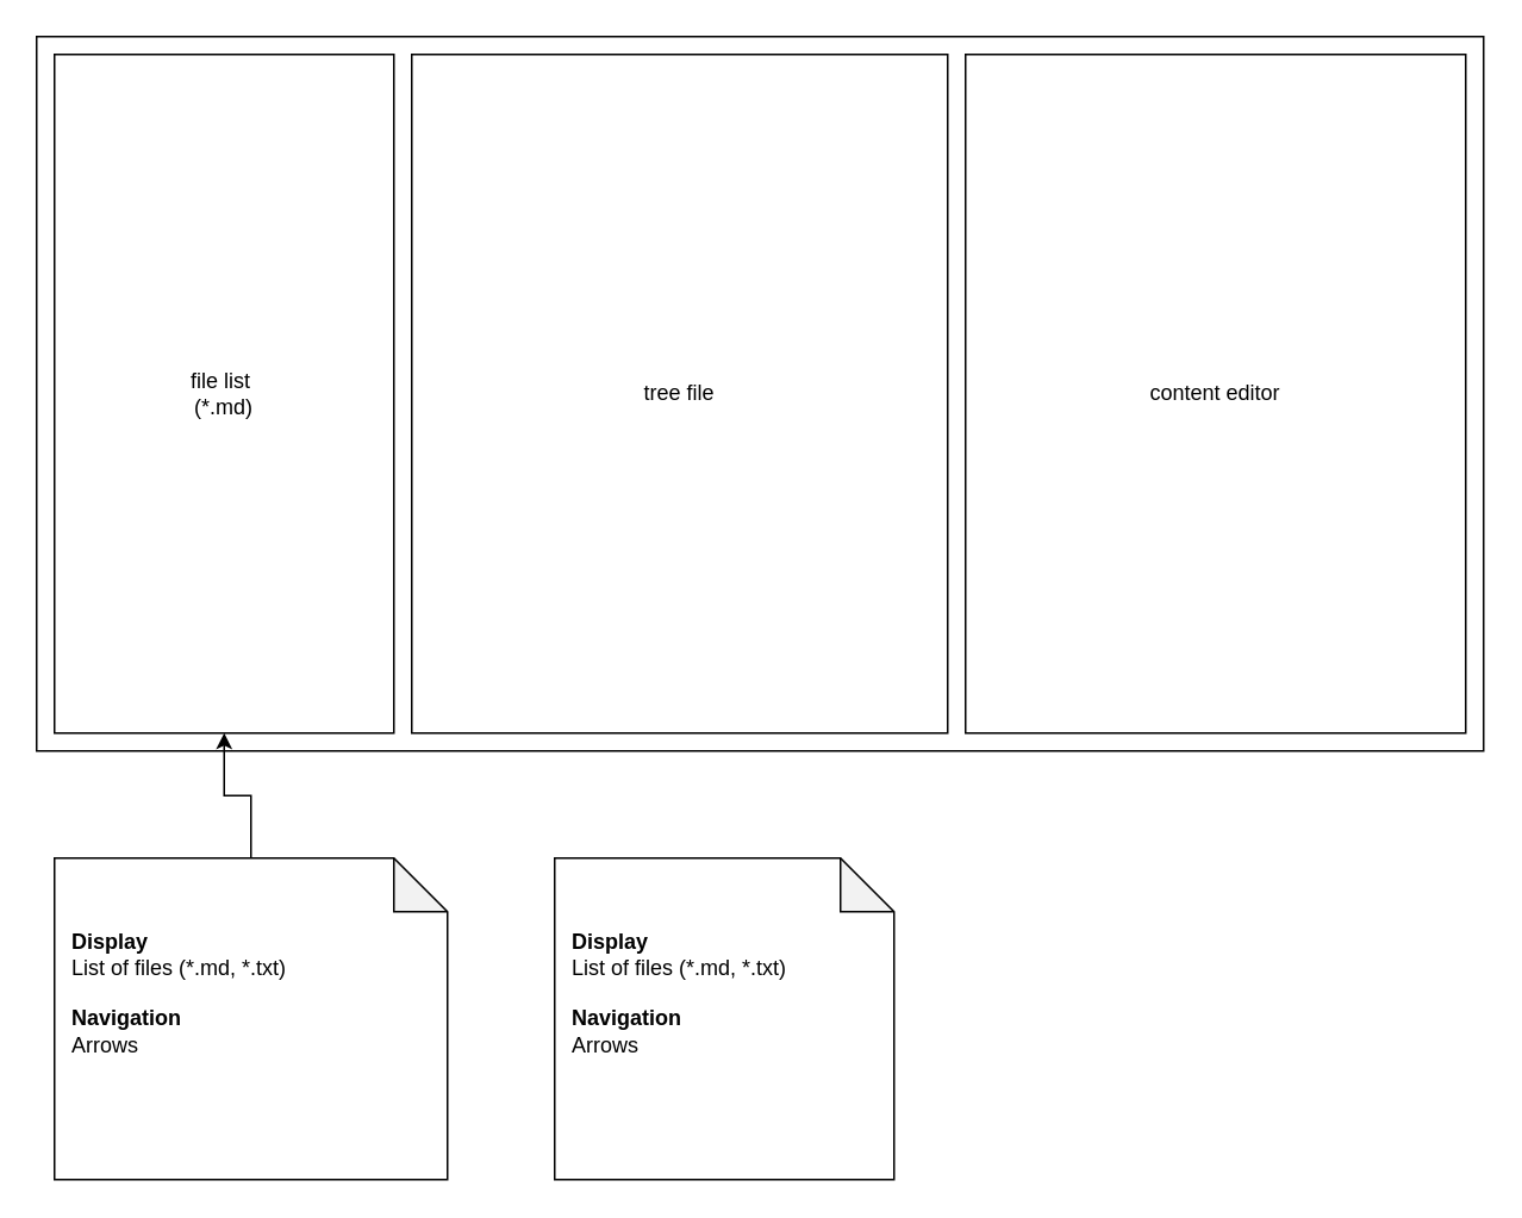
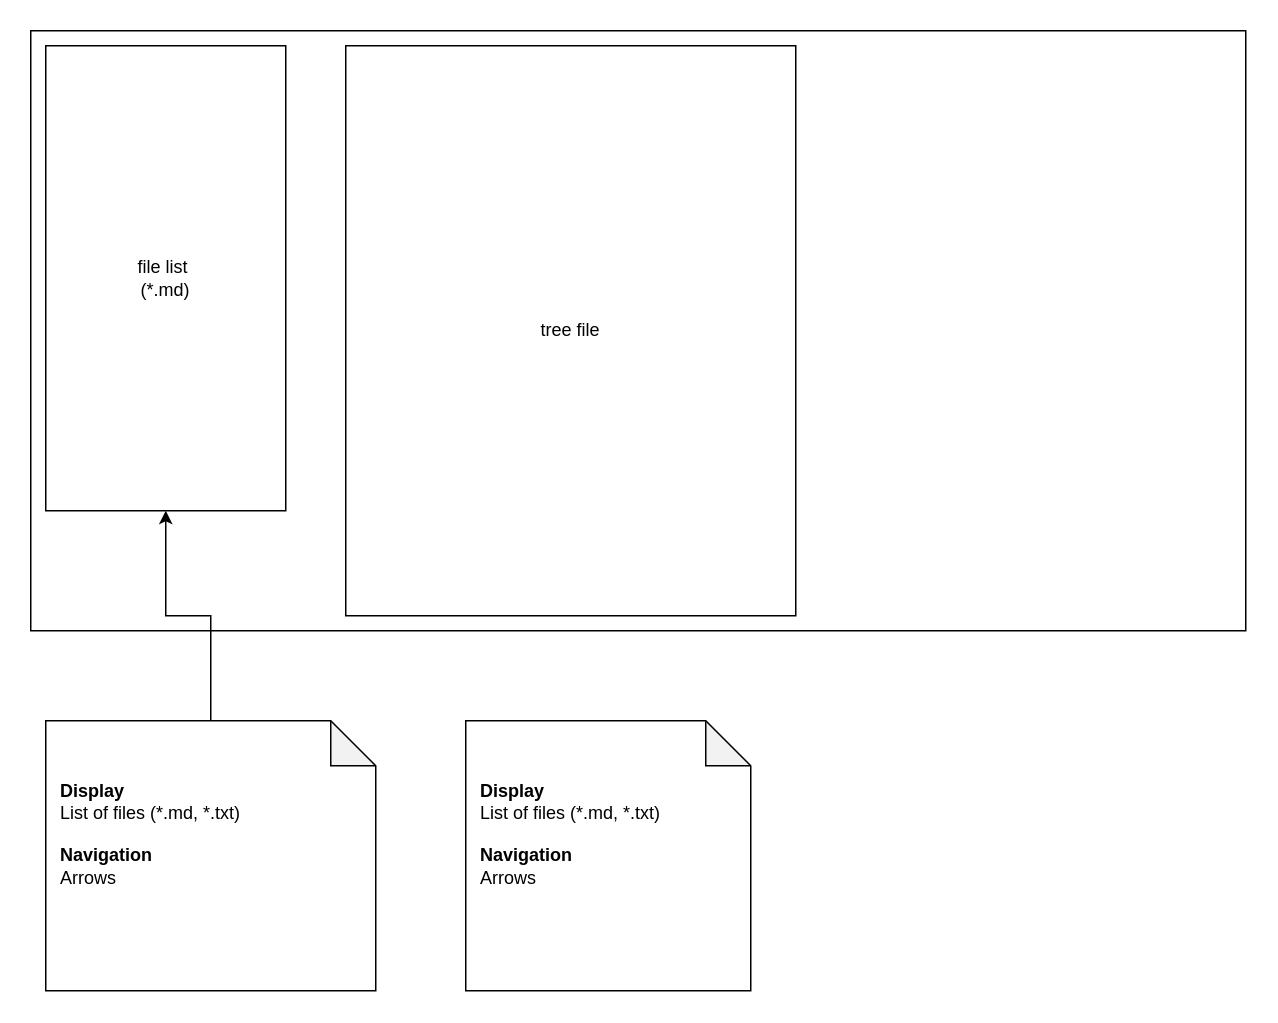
  <mxCell id="0" />
  <mxCell id="1" parent="0" />
  <mxCell id="2" value="" style="rounded=0;whiteSpace=wrap;html=1;fillColor=none;" vertex="1" parent="1"><mxGeometry x="20" y="20" width="810" height="400" as="geometry" /></mxCell>
- <mxCell id="3" value="file list&amp;nbsp;&lt;br&gt;(*.md)" style="rounded=0;whiteSpace=wrap;html=1;" vertex="1" parent="1"><mxGeometry x="30" y="30" width="190" height="380" as="geometry" /></mxCell>
+ <mxCell id="3" value="file list&amp;nbsp;&lt;br&gt;(*.md)" style="rounded=0;whiteSpace=wrap;html=1;" vertex="1" parent="1"><mxGeometry x="30" y="30" width="160" height="310" as="geometry" /></mxCell>
  <mxCell id="4" value="tree file" style="rounded=0;whiteSpace=wrap;html=1;" vertex="1" parent="1"><mxGeometry x="230" y="30" width="300" height="380" as="geometry" /></mxCell>
- <mxCell id="5" value="content editor" style="rounded=0;whiteSpace=wrap;html=1;" vertex="1" parent="1"><mxGeometry x="540" y="30" width="280" height="380" as="geometry" /></mxCell>
  <mxCell id="6" style="edgeStyle=orthogonalEdgeStyle;rounded=0;orthogonalLoop=1;jettySize=auto;html=1;" edge="1" parent="1" source="7" target="3"><mxGeometry relative="1" as="geometry" /></mxCell>
  <mxCell id="7" value="&lt;b&gt;Display&lt;/b&gt;&lt;br&gt;List of files (*.md, *.txt)&lt;br&gt;&lt;br&gt;&lt;b&gt;Navigation&lt;/b&gt;&lt;br&gt;&lt;div&gt;&lt;span&gt;Arrows&lt;/span&gt;&lt;/div&gt;&lt;div&gt;&lt;span&gt;&lt;br&gt;&lt;/span&gt;&lt;/div&gt;&lt;div&gt;&lt;br&gt;&lt;/div&gt;" style="shape=note;whiteSpace=wrap;html=1;backgroundOutline=1;darkOpacity=0.05;fillColor=#ffffff;align=left;spacing=10;" vertex="1" parent="1"><mxGeometry x="30" y="480" width="220" height="180" as="geometry" /></mxCell>
  <mxCell id="8" value="&lt;b&gt;Display&lt;/b&gt;&lt;br&gt;List of files (*.md, *.txt)&lt;br&gt;&lt;br&gt;&lt;b&gt;Navigation&lt;/b&gt;&lt;br&gt;&lt;div&gt;&lt;span&gt;Arrows&lt;/span&gt;&lt;/div&gt;&lt;div&gt;&lt;span&gt;&lt;br&gt;&lt;/span&gt;&lt;/div&gt;&lt;div&gt;&lt;br&gt;&lt;/div&gt;" style="shape=note;whiteSpace=wrap;html=1;backgroundOutline=1;darkOpacity=0.05;fillColor=#ffffff;align=left;spacing=10;" vertex="1" parent="1"><mxGeometry x="310" y="480" width="190" height="180" as="geometry" /></mxCell>
